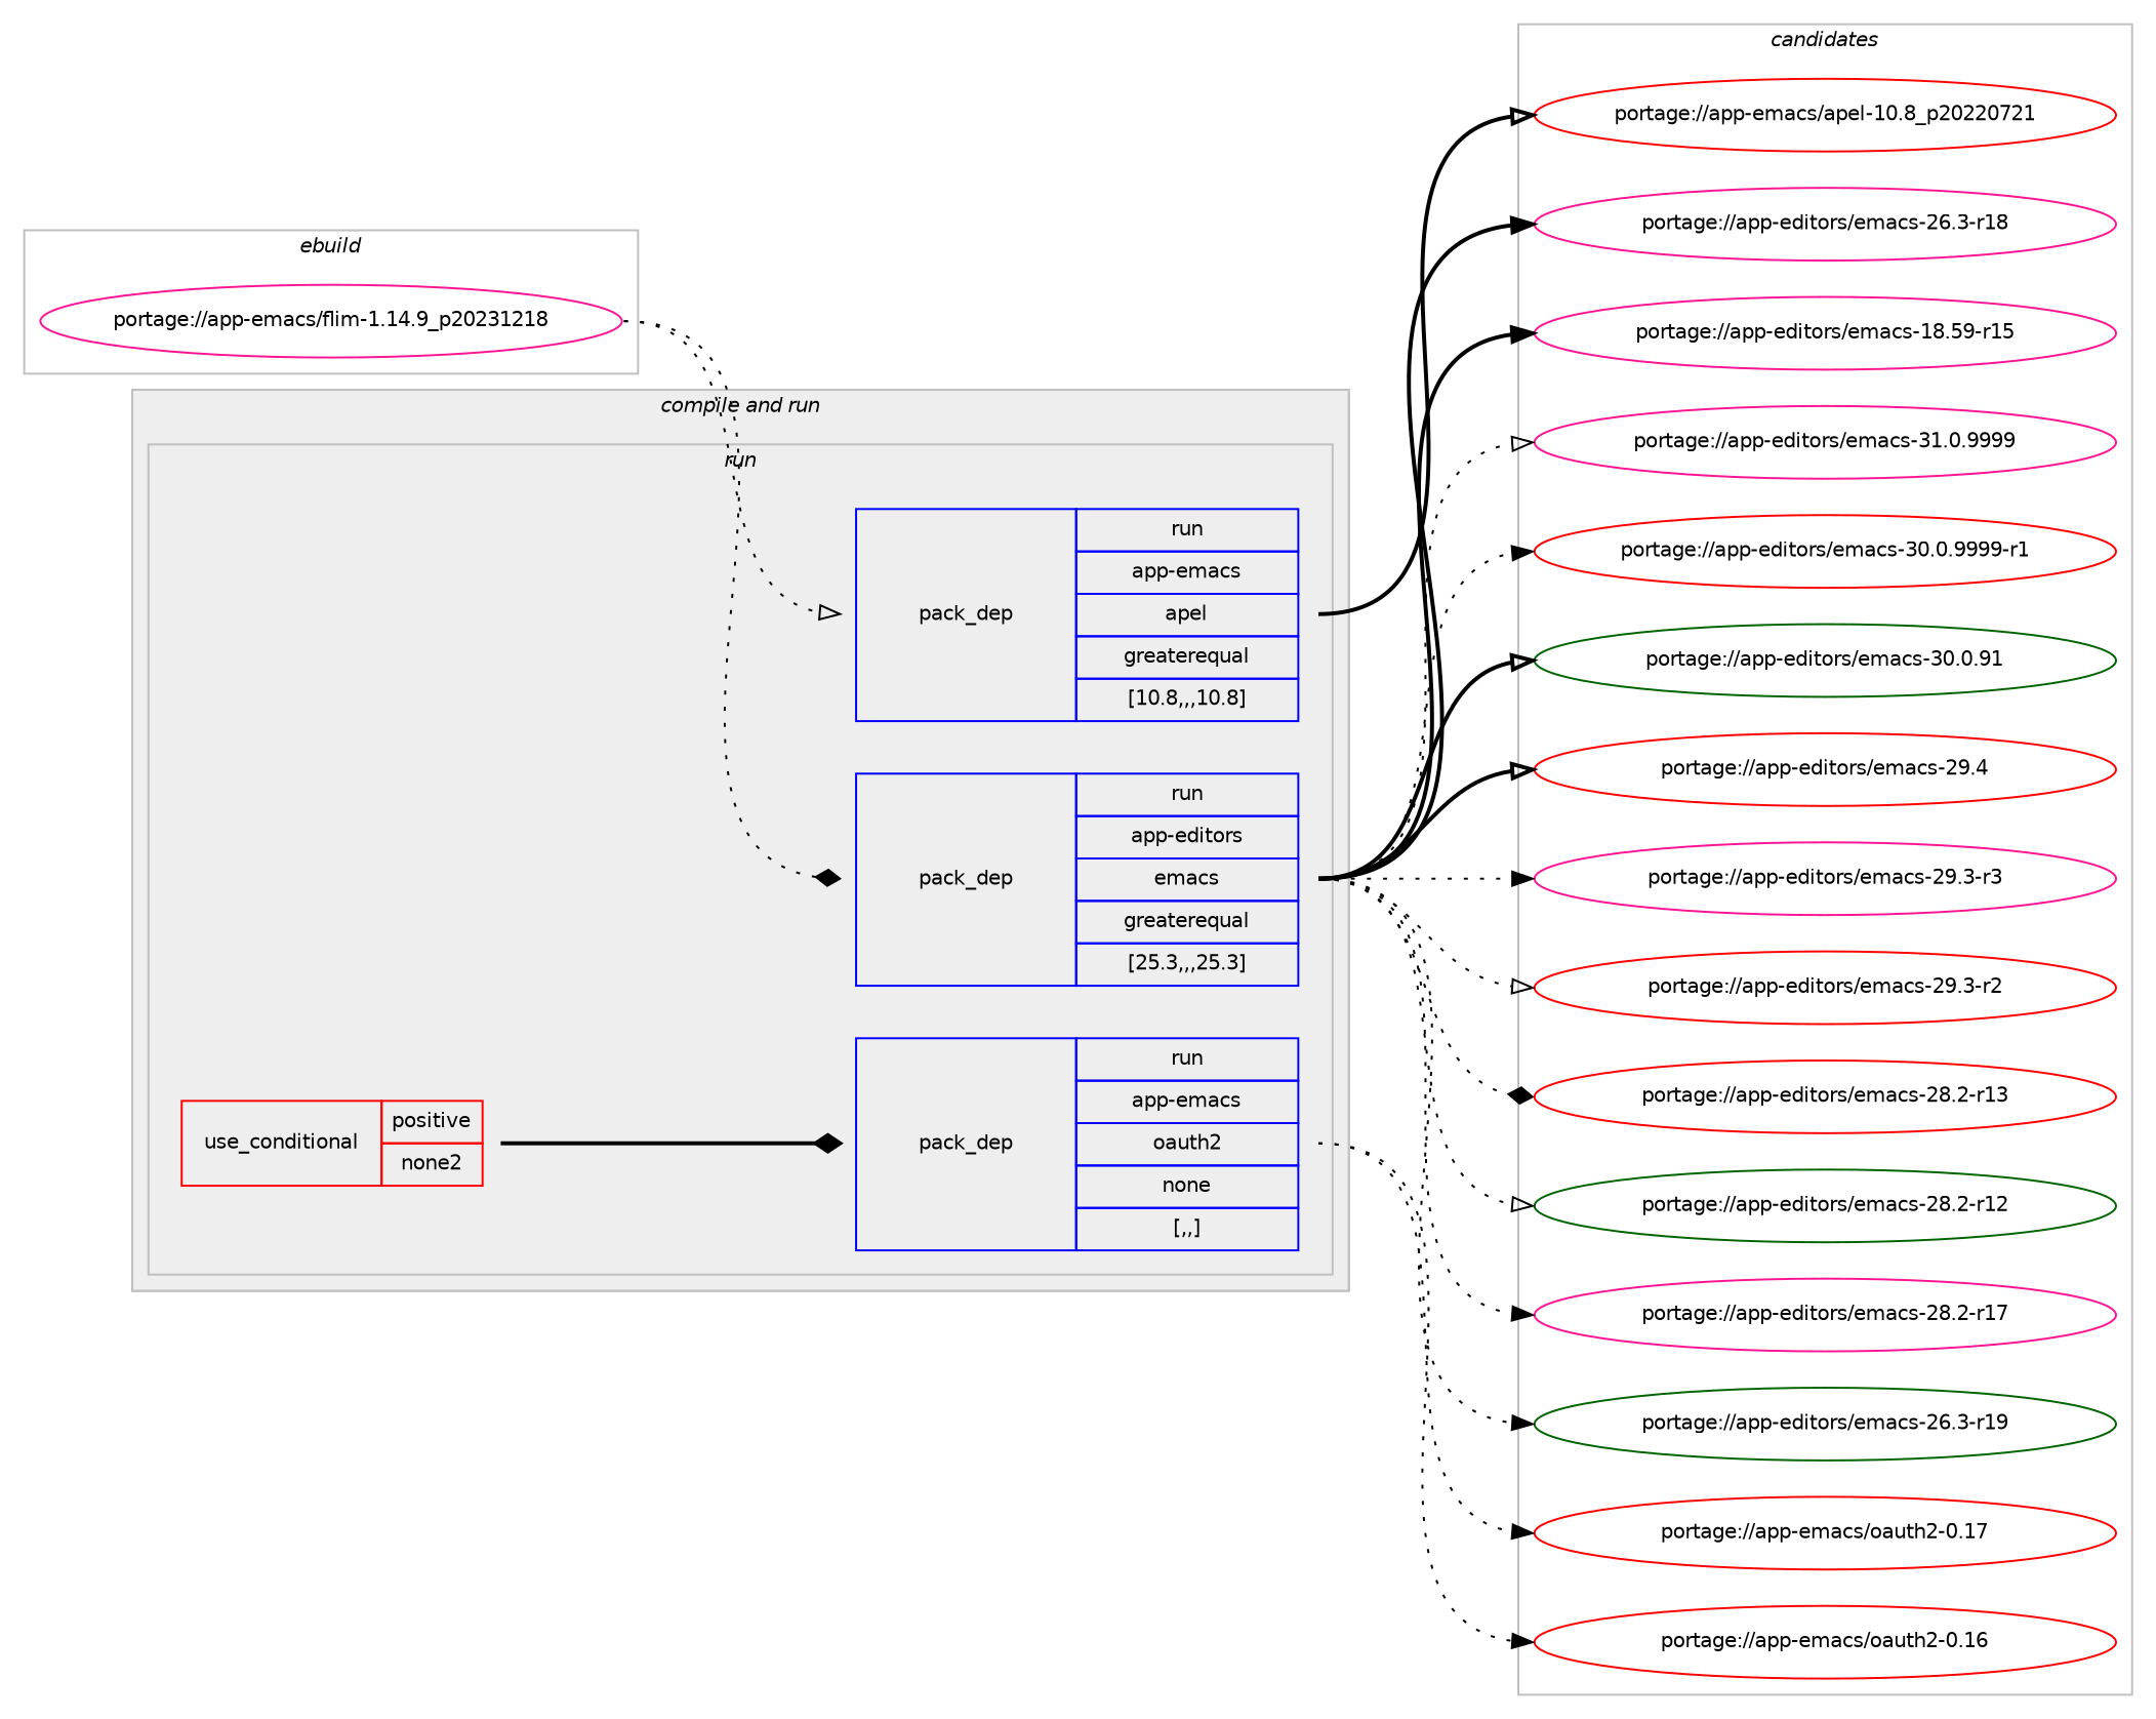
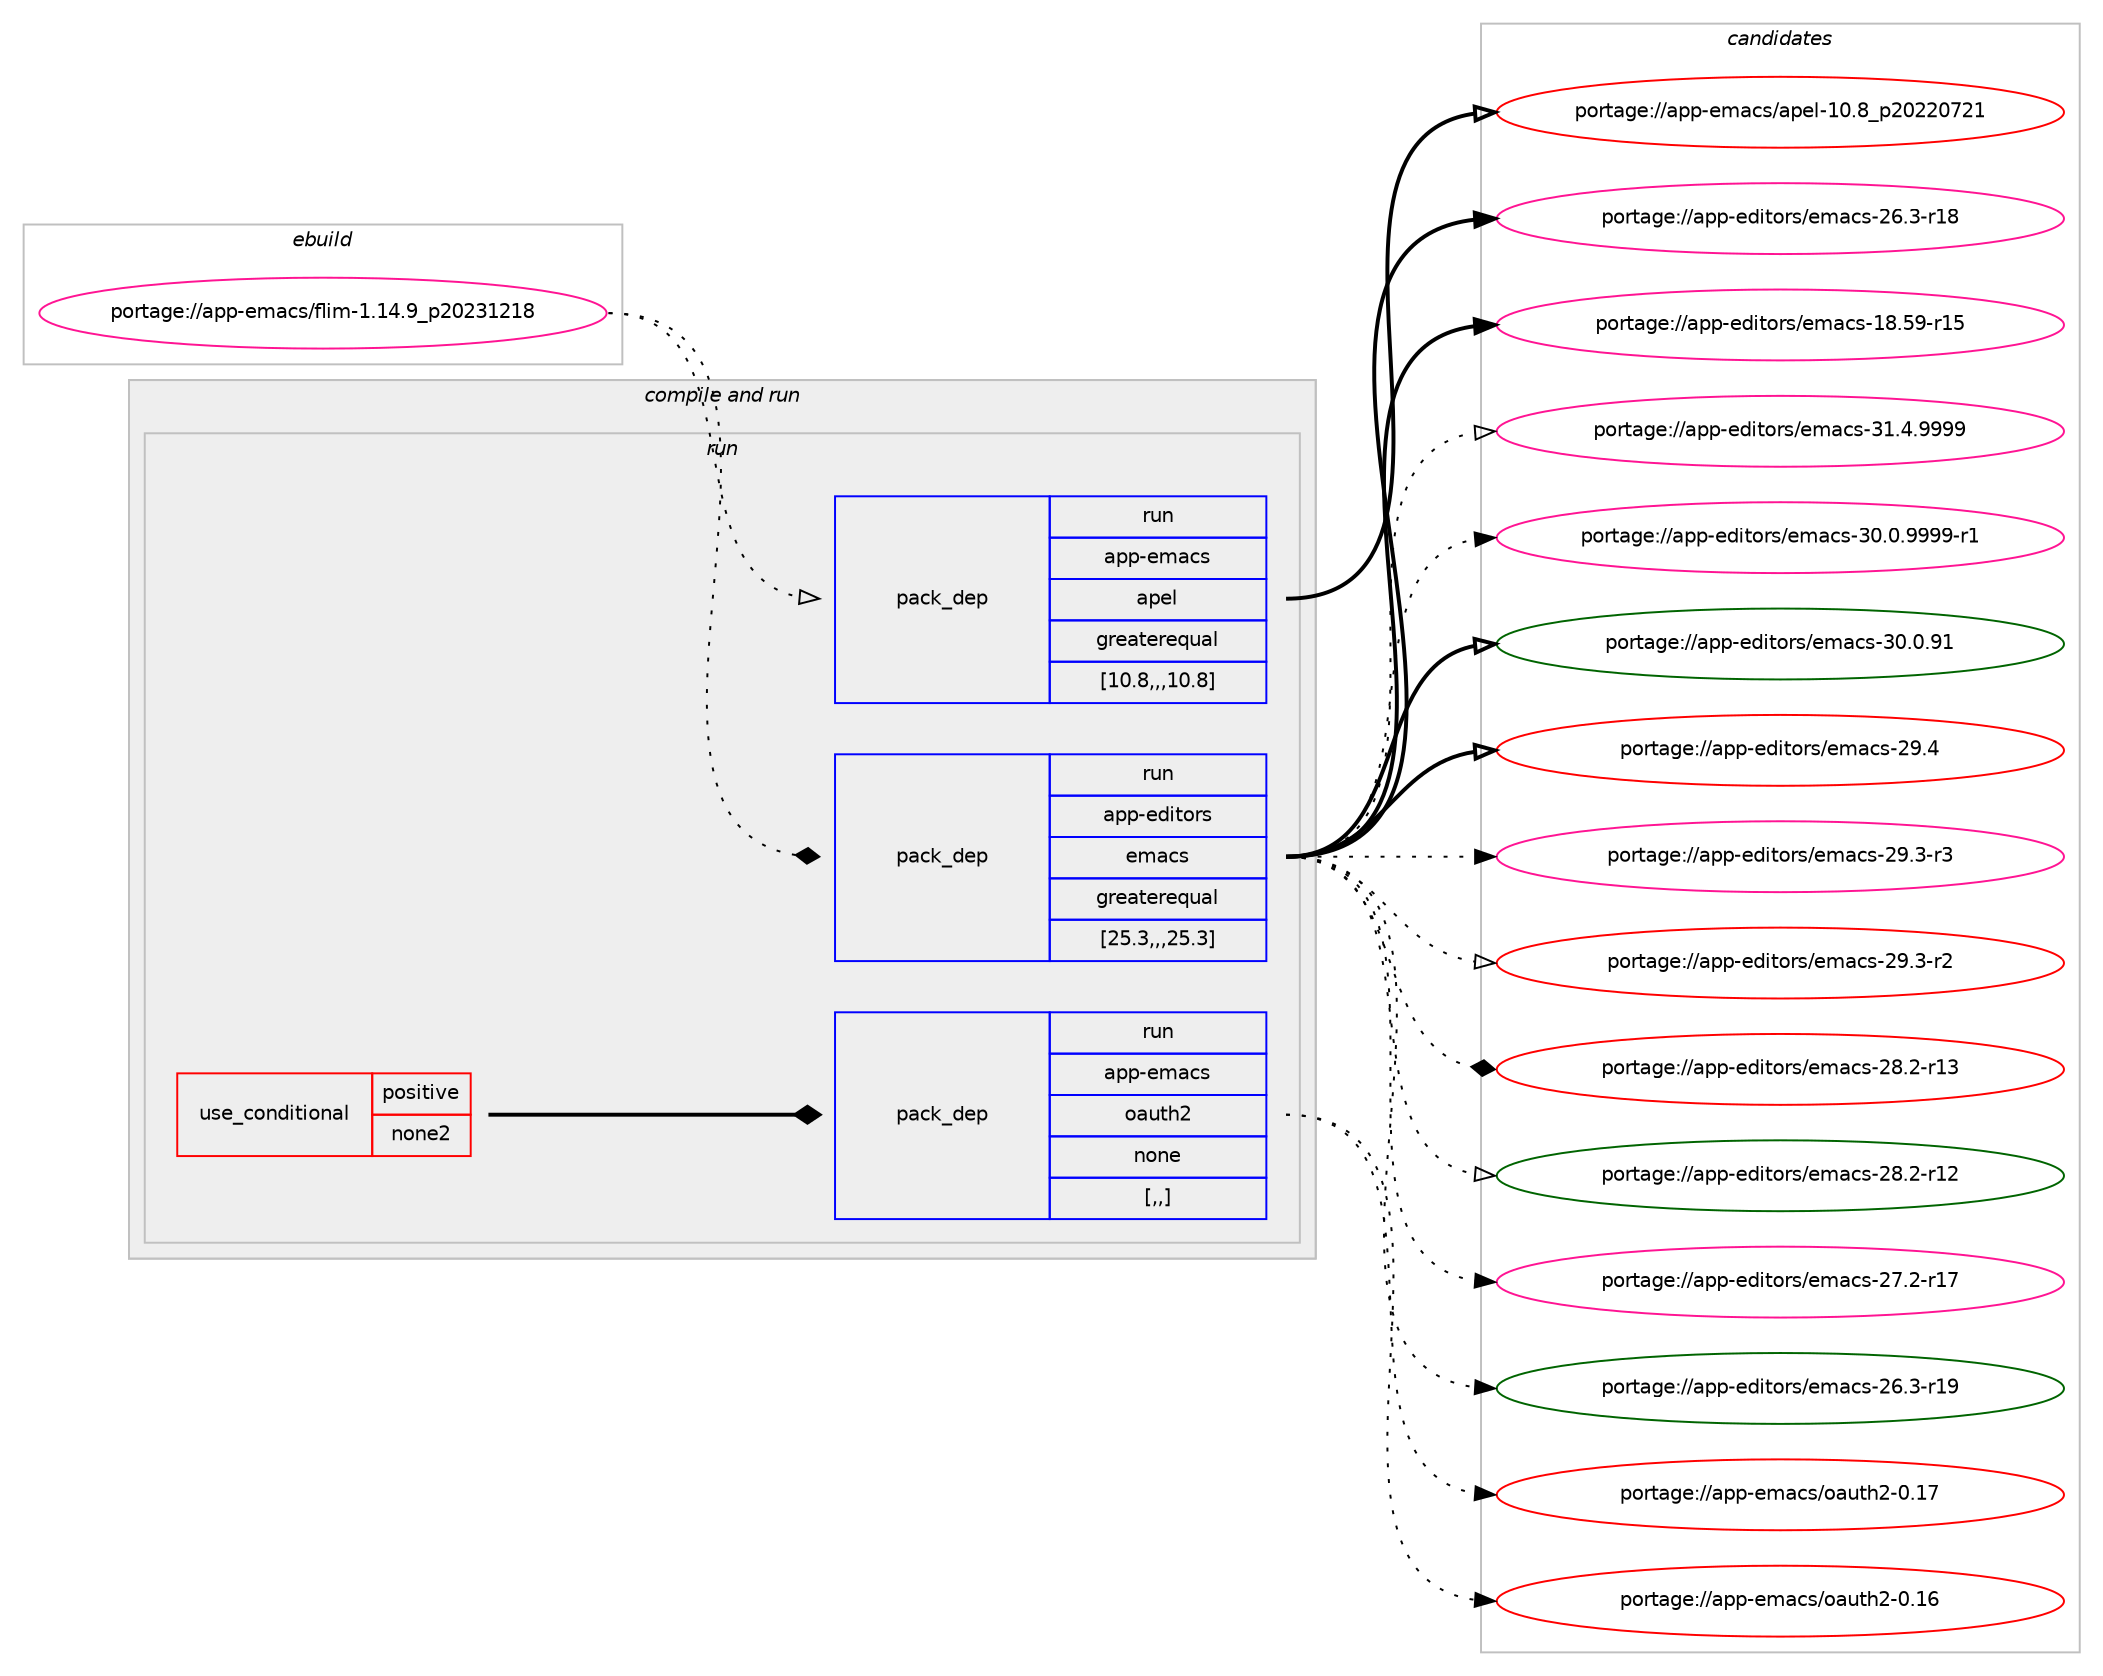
  digraph {
    compound=true
    concentrate=true
    fontname=Helvetica
    fontsize=10
    newrank=true
    rankdir=LR
    ranksep=1.5
    node [color=deeppink fontname=Helvetica fontsize=10]
    edge [arrowhead=normal headport=w style=dotted tailport=e weight=100]
    n1 [label="portage://app-emacs/flim-1.14.9_p20231218" width=4]
    n2 [color=blue label=<<TABLE BORDER="0" CELLBORDER="1" CELLSPACING="0" CELLPADDING="4" WIDTH="220"><TR><TD ROWSPAN="6" CELLPADDING="30">pack_dep</TD></TR><TR><TD WIDTH="110">run</TD></TR><TR><TD>app-emacs</TD></TR><TR><TD>oauth2</TD></TR><TR><TD>none</TD></TR><TR><TD>[,,]</TD></TR></TABLE>> shape=none]
    n3 [color=red label=<<TABLE BORDER="0" CELLBORDER="1" CELLSPACING="0" CELLPADDING="4"><TR><TD ROWSPAN="3" CELLPADDING="10">use_conditional</TD></TR><TR><TD>positive</TD></TR><TR><TD>none2</TD></TR></TABLE>> shape=none]
    n4 [color=blue label=<<TABLE BORDER="0" CELLBORDER="1" CELLSPACING="0" CELLPADDING="4" WIDTH="220"><TR><TD ROWSPAN="6" CELLPADDING="30">pack_dep</TD></TR><TR><TD WIDTH="110">run</TD></TR><TR><TD>app-editors</TD></TR><TR><TD>emacs</TD></TR><TR><TD>greaterequal</TD></TR><TR><TD>[25.3,,,25.3]</TD></TR></TABLE>> shape=none]
    n5 [color=blue label=<<TABLE BORDER="0" CELLBORDER="1" CELLSPACING="0" CELLPADDING="4" WIDTH="220"><TR><TD ROWSPAN="6" CELLPADDING="30">pack_dep</TD></TR><TR><TD WIDTH="110">run</TD></TR><TR><TD>app-emacs</TD></TR><TR><TD>apel</TD></TR><TR><TD>greaterequal</TD></TR><TR><TD>[10.8,,,10.8]</TD></TR></TABLE>> shape=none]
    n6 [color=red label="portage://app-emacs/oauth2-0.17" width=4]
    n7 [color=red label="portage://app-emacs/oauth2-0.16" width=4]
-   n8 [label="portage://app-editors/emacs-31.0.9999" width=4]
-   n9 [color=red label="portage://app-editors/emacs-30.0.9999-r1" width=4]
+   n8 [label="portage://app-editors/emacs-31.4.9999" width=4]
+   n9 [label="portage://app-editors/emacs-30.0.9999-r1" width=4]
    n10 [color=darkgreen label="portage://app-editors/emacs-30.0.91" width=4]
    n11 [color=red label="portage://app-editors/emacs-29.4" width=4]
    n12 [label="portage://app-editors/emacs-29.3-r3" width=4]
    n13 [color=red label="portage://app-editors/emacs-29.3-r2" width=4]
    n14 [color=red label="portage://app-editors/emacs-28.2-r13" width=4]
    n15 [color=darkgreen label="portage://app-editors/emacs-28.2-r12" width=4]
-   n16 [label="portage://app-editors/emacs-28.2-r17" width=4]
+   n16 [label="portage://app-editors/emacs-27.2-r17" width=4]
    n17 [color=darkgreen label="portage://app-editors/emacs-26.3-r19" width=4]
    n18 [label="portage://app-editors/emacs-26.3-r18" width=4]
    n19 [label="portage://app-editors/emacs-18.59-r15" width=4]
    n20 [color=red label="portage://app-emacs/apel-10.8_p20220721" width=4]
    subgraph cluster_1 {
      color=gray
      label=<<i>ebuild</i>>
      n1
    }
    subgraph cluster_2 {
      color=gray
      label=<<i>dependencies</i>>
      subgraph cluster_3 {
        color=gray
        fillcolor="#eeeeee"
        label=<<i>compile</i>>
        style=filled
      }
      subgraph cluster_4 {
        color=gray
        fillcolor="#eeeeee"
        label=<<i>compile and run</i>>
        style=filled
      }
      subgraph cluster_5 {
        color=gray
        fillcolor="#eeeeee"
        label=<<i>run</i>>
        style=filled
        subgraph sub_6 {
          color=gray
          fillcolor="#eeeeee"
          label=<<i>run</i>>
          style=filled
          n3
          subgraph sub_7 {
            color=gray
            fillcolor="#eeeeee"
            label=<<i>run</i>>
            style=filled
            n2
          }
        }
        subgraph sub_8 {
          color=gray
          fillcolor="#eeeeee"
          label=<<i>run</i>>
          style=filled
          n4
        }
        subgraph sub_9 {
          color=gray
          fillcolor="#eeeeee"
          label=<<i>run</i>>
          style=filled
          n5
        }
      }
    }
    subgraph cluster_10 {
      color=gray
      label=<<i>candidates</i>>
      rank=same
      subgraph sub_11 {
        color=black
        label=<<i>candidates</i>>
        nodesep=1
        rank=same
        n6
        n7
      }
      subgraph sub_12 {
        color=black
        label=<<i>candidates</i>>
        nodesep=1
        rank=same
        n8
        n9
        n10
        n11
        n12
        n13
        n14
        n15
        n16
        n17
        n18
        n19
      }
      subgraph sub_13 {
        color=black
        label=<<i>candidates</i>>
        nodesep=1
        rank=same
        n20
      }
    }
    n1 -> n4 [arrowhead=diamond weight=20]
    n1 -> n5 [arrowhead=onormal weight=20]
    n2 -> n6
    n2 -> n7
    n3 -> n2 [arrowhead=diamond style=bold weight=20]
    n4 -> n8 [arrowhead=onormal]
    n4 -> n9
    n4 -> n10 [arrowhead=onormal style=bold]
    n4 -> n11 [arrowhead=onormal style=bold]
    n4 -> n12
    n4 -> n13 [arrowhead=onormal]
    n4 -> n14 [arrowhead=diamond]
    n4 -> n15 [arrowhead=onormal]
    n4 -> n16
    n4 -> n17
    n4 -> n18 [style=bold]
    n4 -> n19 [style=bold]
    n5 -> n20 [arrowhead=onormal style=bold]
  }
